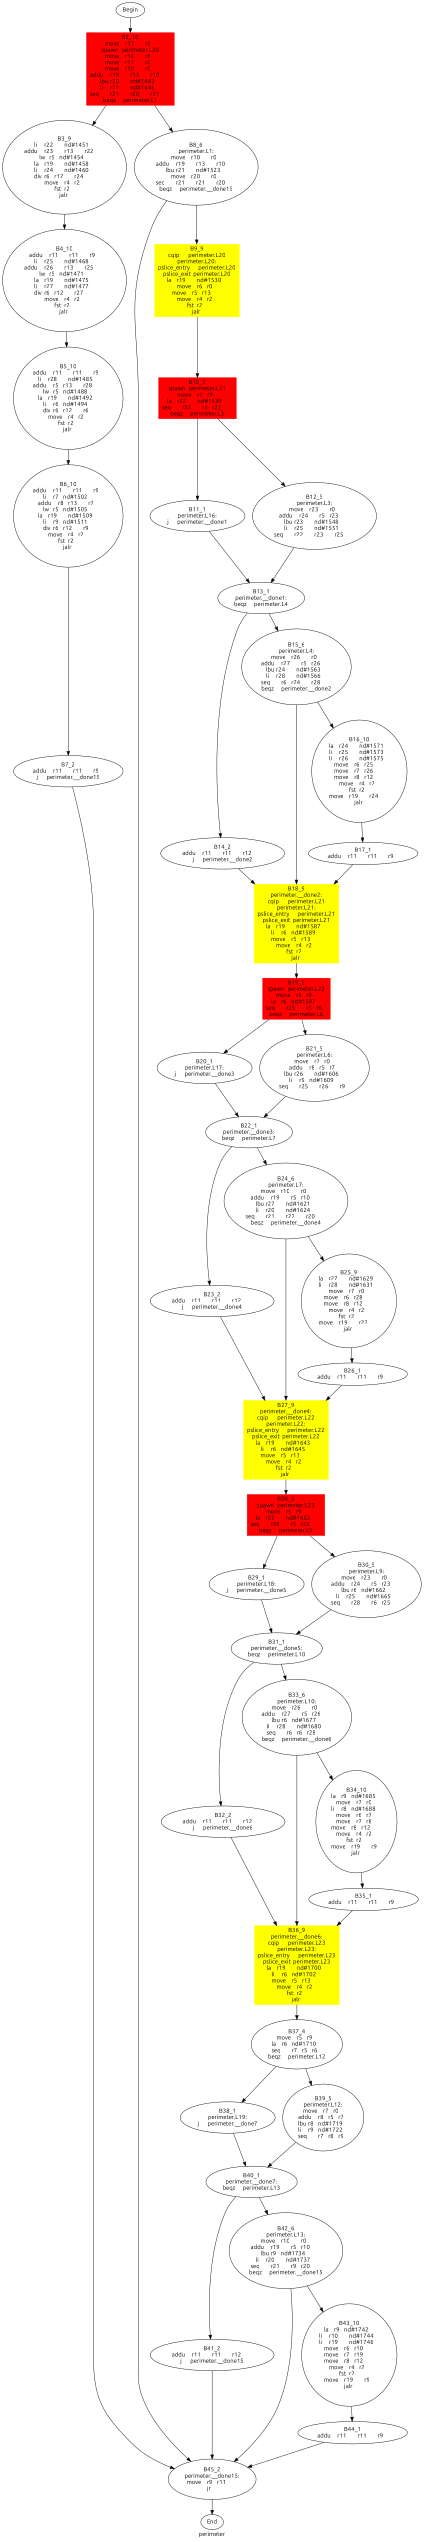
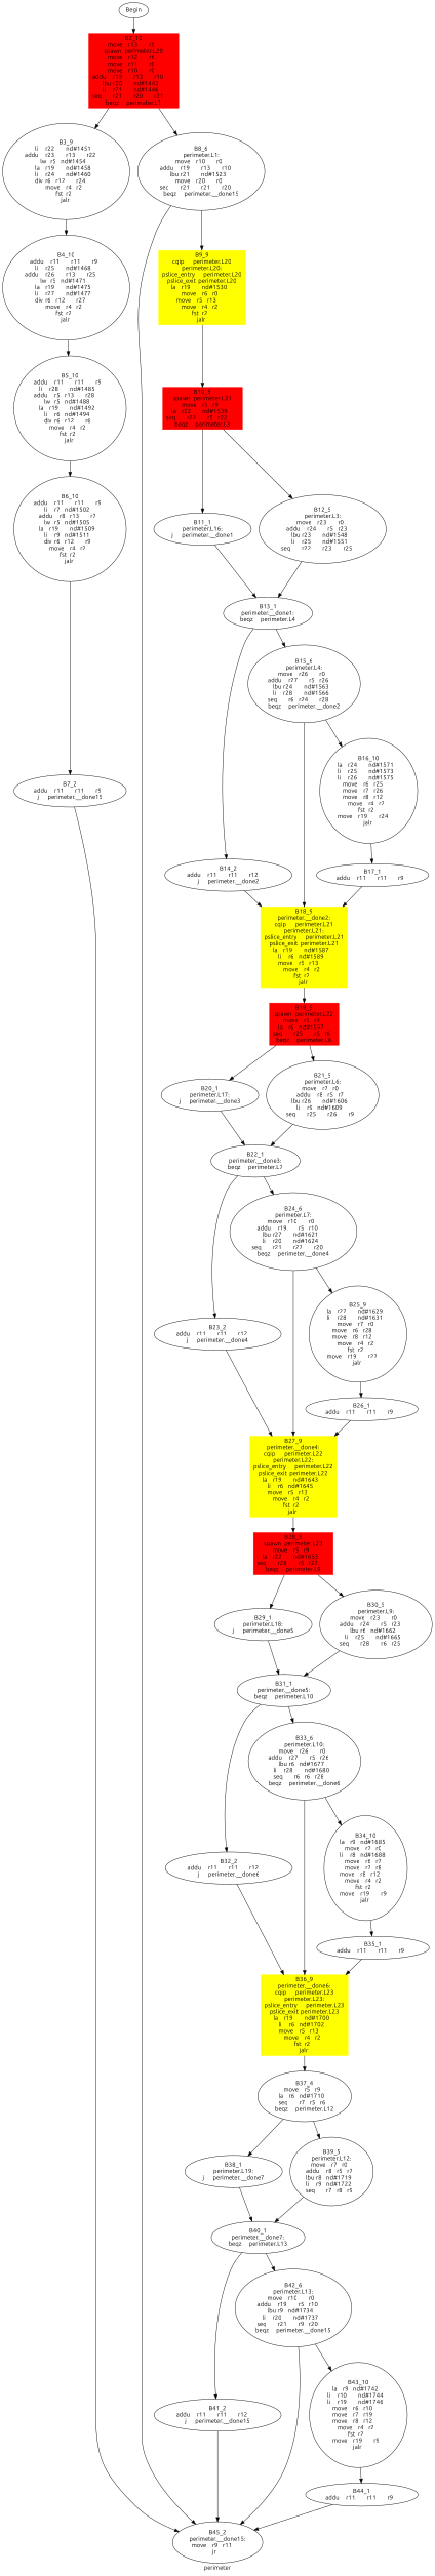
  digraph {
    color=purple
    label=perimeter
    style=dashed
    fontname=Ubuntu
    node [fontname=Ubuntu]
    edge [fontname=Ubuntu]
    n1 [label=Begin]
    n2 [color=red label="B2_10\nmove	r13	r5	\nspawn	perimeter.L20\nmove	r12	r6	\nmove	r11	r0	\nmove	r10	r0	\naddu	r19	r13	r10	\nlbu	r20	nd#1443	\nli	r21	nd#1446	\nseq	r21	r20	r21	\nbeqz	perimeter.L1\n" shape=box style=filled]
    n3 [label="B3_9\nli	r22	nd#1451	\naddu	r23	r13	r22	\nlw	r5	nd#1454	\nla	r19	nd#1458	\nli	r24	nd#1460	\ndiv	r6	r12	r24	\nmove	r4	r2	\nfst	r2	\njalr	\n"]
    n4 [label="B8_6\nperimeter.L1:\nmove	r10	r0	\naddu	r19	r13	r10	\nlbu	r21	nd#1523	\nmove	r20	r0	\nseq	r21	r21	r20	\nbeqz	perimeter.__done15\n"]
-   n5 [label=End]
    n6 [label="B4_10\naddu	r11	r11	r9	\nli	r25	nd#1468	\naddu	r26	r13	r25	\nlw	r5	nd#1471	\nla	r19	nd#1475	\nli	r27	nd#1477	\ndiv	r6	r12	r27	\nmove	r4	r2	\nfst	r2	\njalr	\n"]
    n7 [label="B45_2\nperimeter.__done15:\nmove	r9	r11	\njr	\n"]
    n8 [color=yellow label="B9_9\ncqip	perimeter.L20\nperimeter.L20:\npslice_entry	perimeter.L20\npslice_exit	perimeter.L20\nla	r19	nd#1530	\nmove	r6	r0	\nmove	r5	r13	\nmove	r4	r2	\nfst	r2	\njalr	\n" shape=polygon style=filled]
    n9 [label="B5_10\naddu	r11	r11	r9	\nli	r28	nd#1485	\naddu	r5	r13	r28	\nlw	r5	nd#1488	\nla	r19	nd#1492	\nli	r6	nd#1494	\ndiv	r6	r12	r6	\nmove	r4	r2	\nfst	r2	\njalr	\n"]
    n10 [label="B6_10\naddu	r11	r11	r9	\nli	r7	nd#1502	\naddu	r8	r13	r7	\nlw	r5	nd#1505	\nla	r19	nd#1509	\nli	r9	nd#1511	\ndiv	r6	r12	r9	\nmove	r4	r2	\nfst	r2	\njalr	\n"]
    n11 [label="B7_2\naddu	r11	r11	r9	\nj	perimeter.__done15\n"]
    n12 [color=red label="B10_5\nspawn	perimeter.L21\nmove	r5	r9	\nla	r22	nd#1539	\nseq	r22	r5	r22	\nbeqz	perimeter.L3\n" shape=box style=filled]
    n13 [label="B11_1\nperimeter.L16:\nj	perimeter.__done1\n"]
    n14 [label="B12_5\nperimeter.L3:\nmove	r23	r0	\naddu	r24	r5	r23	\nlbu	r23	nd#1548	\nli	r25	nd#1551	\nseq	r22	r23	r25	\n"]
    n15 [label="B13_1\nperimeter.__done1:\nbeqz	perimeter.L4\n"]
    n16 [label="B14_2\naddu	r11	r11	r12	\nj	perimeter.__done2\n"]
    n17 [label="B15_6\nperimeter.L4:\nmove	r26	r0	\naddu	r27	r5	r26	\nlbu	r24	nd#1563	\nli	r28	nd#1566	\nseq	r6	r24	r28	\nbeqz	perimeter.__done2\n"]
    n18 [color=yellow label="B18_9\nperimeter.__done2:\ncqip	perimeter.L21\nperimeter.L21:\npslice_entry	perimeter.L21\npslice_exit	perimeter.L21\nla	r19	nd#1587	\nli	r6	nd#1589	\nmove	r5	r13	\nmove	r4	r2	\nfst	r2	\njalr	\n" shape=polygon style=filled]
    n19 [label="B16_10\nla	r24	nd#1571	\nli	r25	nd#1573	\nli	r26	nd#1575	\nmove	r6	r25	\nmove	r7	r26	\nmove	r8	r12	\nmove	r4	r2	\nfst	r2	\nmove	r19	r24	\njalr	\n"]
    n20 [color=red label="B19_5\nspawn	perimeter.L22\nmove	r5	r9	\nla	r6	nd#1597	\nseq	r25	r5	r6	\nbeqz	perimeter.L6\n" shape=box style=filled]
    n21 [label="B17_1\naddu	r11	r11	r9	\n"]
    n22 [label="B20_1\nperimeter.L17:\nj	perimeter.__done3\n"]
    n23 [label="B21_5\nperimeter.L6:\nmove	r7	r0	\naddu	r8	r5	r7	\nlbu	r26	nd#1606	\nli	r9	nd#1609	\nseq	r25	r26	r9	\n"]
    n24 [label="B22_1\nperimeter.__done3:\nbeqz	perimeter.L7\n"]
    n25 [label="B23_2\naddu	r11	r11	r12	\nj	perimeter.__done4\n"]
    n26 [label="B24_6\nperimeter.L7:\nmove	r10	r0	\naddu	r19	r5	r10	\nlbu	r27	nd#1621	\nli	r20	nd#1624	\nseq	r21	r27	r20	\nbeqz	perimeter.__done4\n"]
    n27 [color=yellow label="B27_9\nperimeter.__done4:\ncqip	perimeter.L22\nperimeter.L22:\npslice_entry	perimeter.L22\npslice_exit	perimeter.L22\nla	r19	nd#1643	\nli	r6	nd#1645	\nmove	r5	r13	\nmove	r4	r2	\nfst	r2	\njalr	\n" shape=polygon style=filled]
    n28 [label="B25_9\nla	r27	nd#1629	\nli	r28	nd#1631	\nmove	r7	r0	\nmove	r6	r28	\nmove	r8	r12	\nmove	r4	r2	\nfst	r2	\nmove	r19	r27	\njalr	\n"]
    n29 [color=red label="B28_5\nspawn	perimeter.L23\nmove	r5	r9	\nla	r22	nd#1653	\nseq	r28	r5	r22	\nbeqz	perimeter.L9\n" shape=box style=filled]
    n30 [label="B26_1\naddu	r11	r11	r9	\n"]
    n31 [label="B29_1\nperimeter.L18:\nj	perimeter.__done5\n"]
    n32 [label="B30_5\nperimeter.L9:\nmove	r23	r0	\naddu	r24	r5	r23	\nlbu	r6	nd#1662	\nli	r25	nd#1665	\nseq	r28	r6	r25	\n"]
    n33 [label="B31_1\nperimeter.__done5:\nbeqz	perimeter.L10\n"]
    n34 [label="B32_2\naddu	r11	r11	r12	\nj	perimeter.__done6\n"]
    n35 [label="B33_6\nperimeter.L10:\nmove	r26	r0	\naddu	r27	r5	r26	\nlbu	r6	nd#1677	\nli	r28	nd#1680	\nseq	r6	r6	r28	\nbeqz	perimeter.__done6\n"]
    n36 [color=yellow label="B36_9\nperimeter.__done6:\ncqip	perimeter.L23\nperimeter.L23:\npslice_entry	perimeter.L23\npslice_exit	perimeter.L23\nla	r19	nd#1700	\nli	r6	nd#1702	\nmove	r5	r13	\nmove	r4	r2	\nfst	r2	\njalr	\n" shape=polygon style=filled]
    n37 [label="B34_10\nla	r9	nd#1685	\nmove	r7	r0	\nli	r8	nd#1688	\nmove	r6	r7	\nmove	r7	r8	\nmove	r8	r12	\nmove	r4	r2	\nfst	r2	\nmove	r19	r9	\njalr	\n"]
    n38 [label="B37_4\nmove	r5	r9	\nla	r6	nd#1710	\nseq	r7	r5	r6	\nbeqz	perimeter.L12\n"]
    n39 [label="B35_1\naddu	r11	r11	r9	\n"]
    n40 [label="B38_1\nperimeter.L19:\nj	perimeter.__done7\n"]
    n41 [label="B39_5\nperimeter.L12:\nmove	r7	r0	\naddu	r8	r5	r7	\nlbu	r8	nd#1719	\nli	r9	nd#1722	\nseq	r7	r8	r9	\n"]
    n42 [label="B40_1\nperimeter.__done7:\nbeqz	perimeter.L13\n"]
    n43 [label="B41_2\naddu	r11	r11	r12	\nj	perimeter.__done15\n"]
    n44 [label="B42_6\nperimeter.L13:\nmove	r10	r0	\naddu	r19	r5	r10	\nlbu	r9	nd#1734	\nli	r20	nd#1737	\nseq	r21	r9	r20	\nbeqz	perimeter.__done15\n"]
    n45 [label="B43_10\nla	r9	nd#1742	\nli	r10	nd#1744	\nli	r19	nd#1746	\nmove	r6	r10	\nmove	r7	r19	\nmove	r8	r12	\nmove	r4	r2	\nfst	r2	\nmove	r19	r9	\njalr	\n"]
    n46 [label="B44_1\naddu	r11	r11	r9	\n"]
    n1 -> n2
    n2 -> n3
    n2 -> n4
    n3 -> n6
    n4 -> n7
    n4 -> n8
    n6 -> n9
-   n7 -> n5
    n8 -> n12
    n9 -> n10
    n10 -> n11
    n11 -> n7
    n12 -> n13
    n12 -> n14
    n13 -> n15
    n14 -> n15
    n15 -> n16
    n15 -> n17
    n16 -> n18
    n17 -> n18
    n17 -> n19
    n18 -> n20
    n19 -> n21
    n20 -> n22
    n20 -> n23
    n21 -> n18
    n22 -> n24
    n23 -> n24
    n24 -> n25
    n24 -> n26
    n25 -> n27
    n26 -> n27
    n26 -> n28
    n27 -> n29
    n28 -> n30
    n29 -> n31
    n29 -> n32
    n30 -> n27
    n31 -> n33
    n32 -> n33
    n33 -> n34
    n33 -> n35
    n34 -> n36
    n35 -> n36
    n35 -> n37
    n36 -> n38
    n37 -> n39
    n38 -> n40
    n38 -> n41
    n39 -> n36
    n40 -> n42
    n41 -> n42
    n42 -> n43
    n42 -> n44
    n43 -> n7
    n44 -> n7
    n44 -> n45
    n45 -> n46
    n46 -> n7
  }
